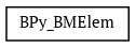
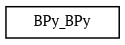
  digraph {
    rankdir=LR
    fontname="PT Serif"
-   n1 [color=black fillcolor=white fontname="PT Serif" fontsize=10 height=0.2 label=BPy_BMElem shape=record style=filled width=0.4]
+   n1 [color=black fillcolor=white fontname="PT Serif" fontsize=10 height=0.2 label=BPy_BPy shape=record style=filled width=0.4]
  }
